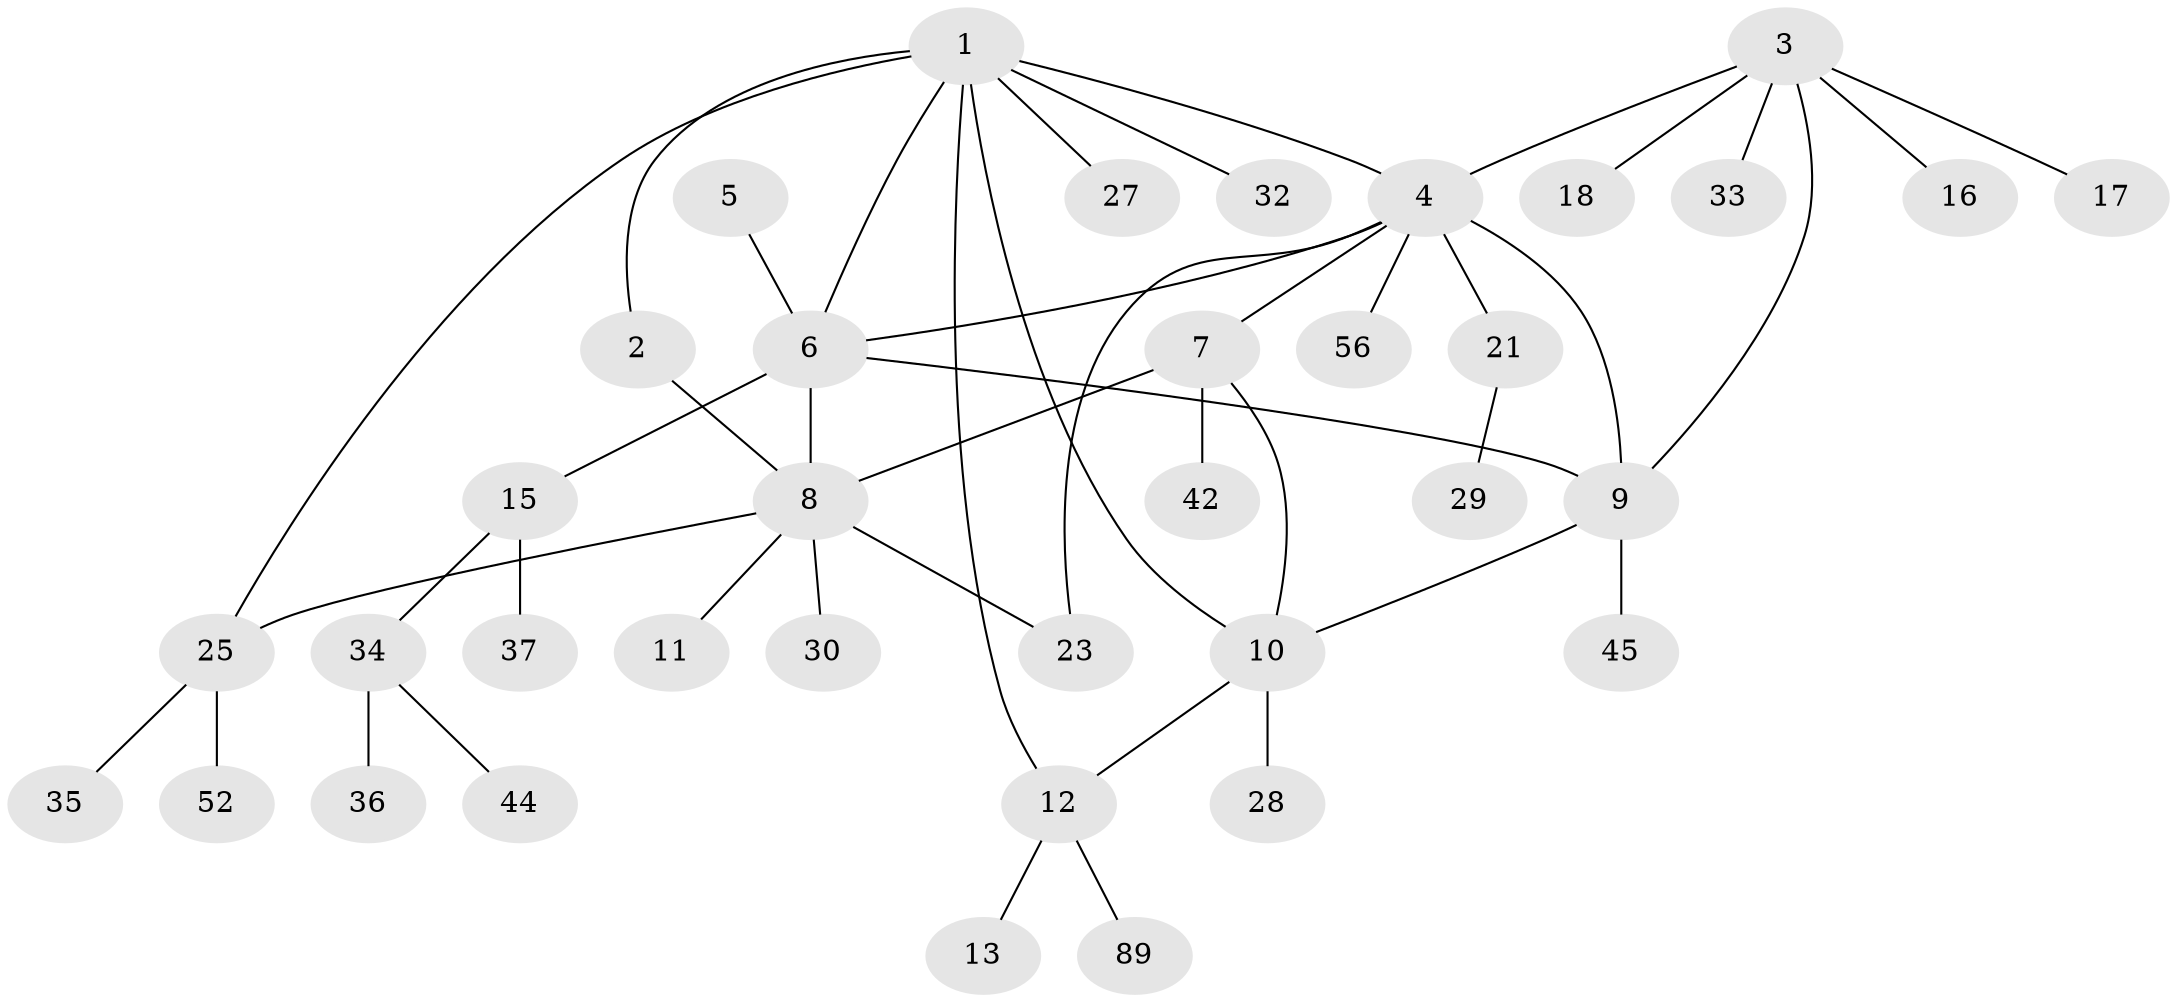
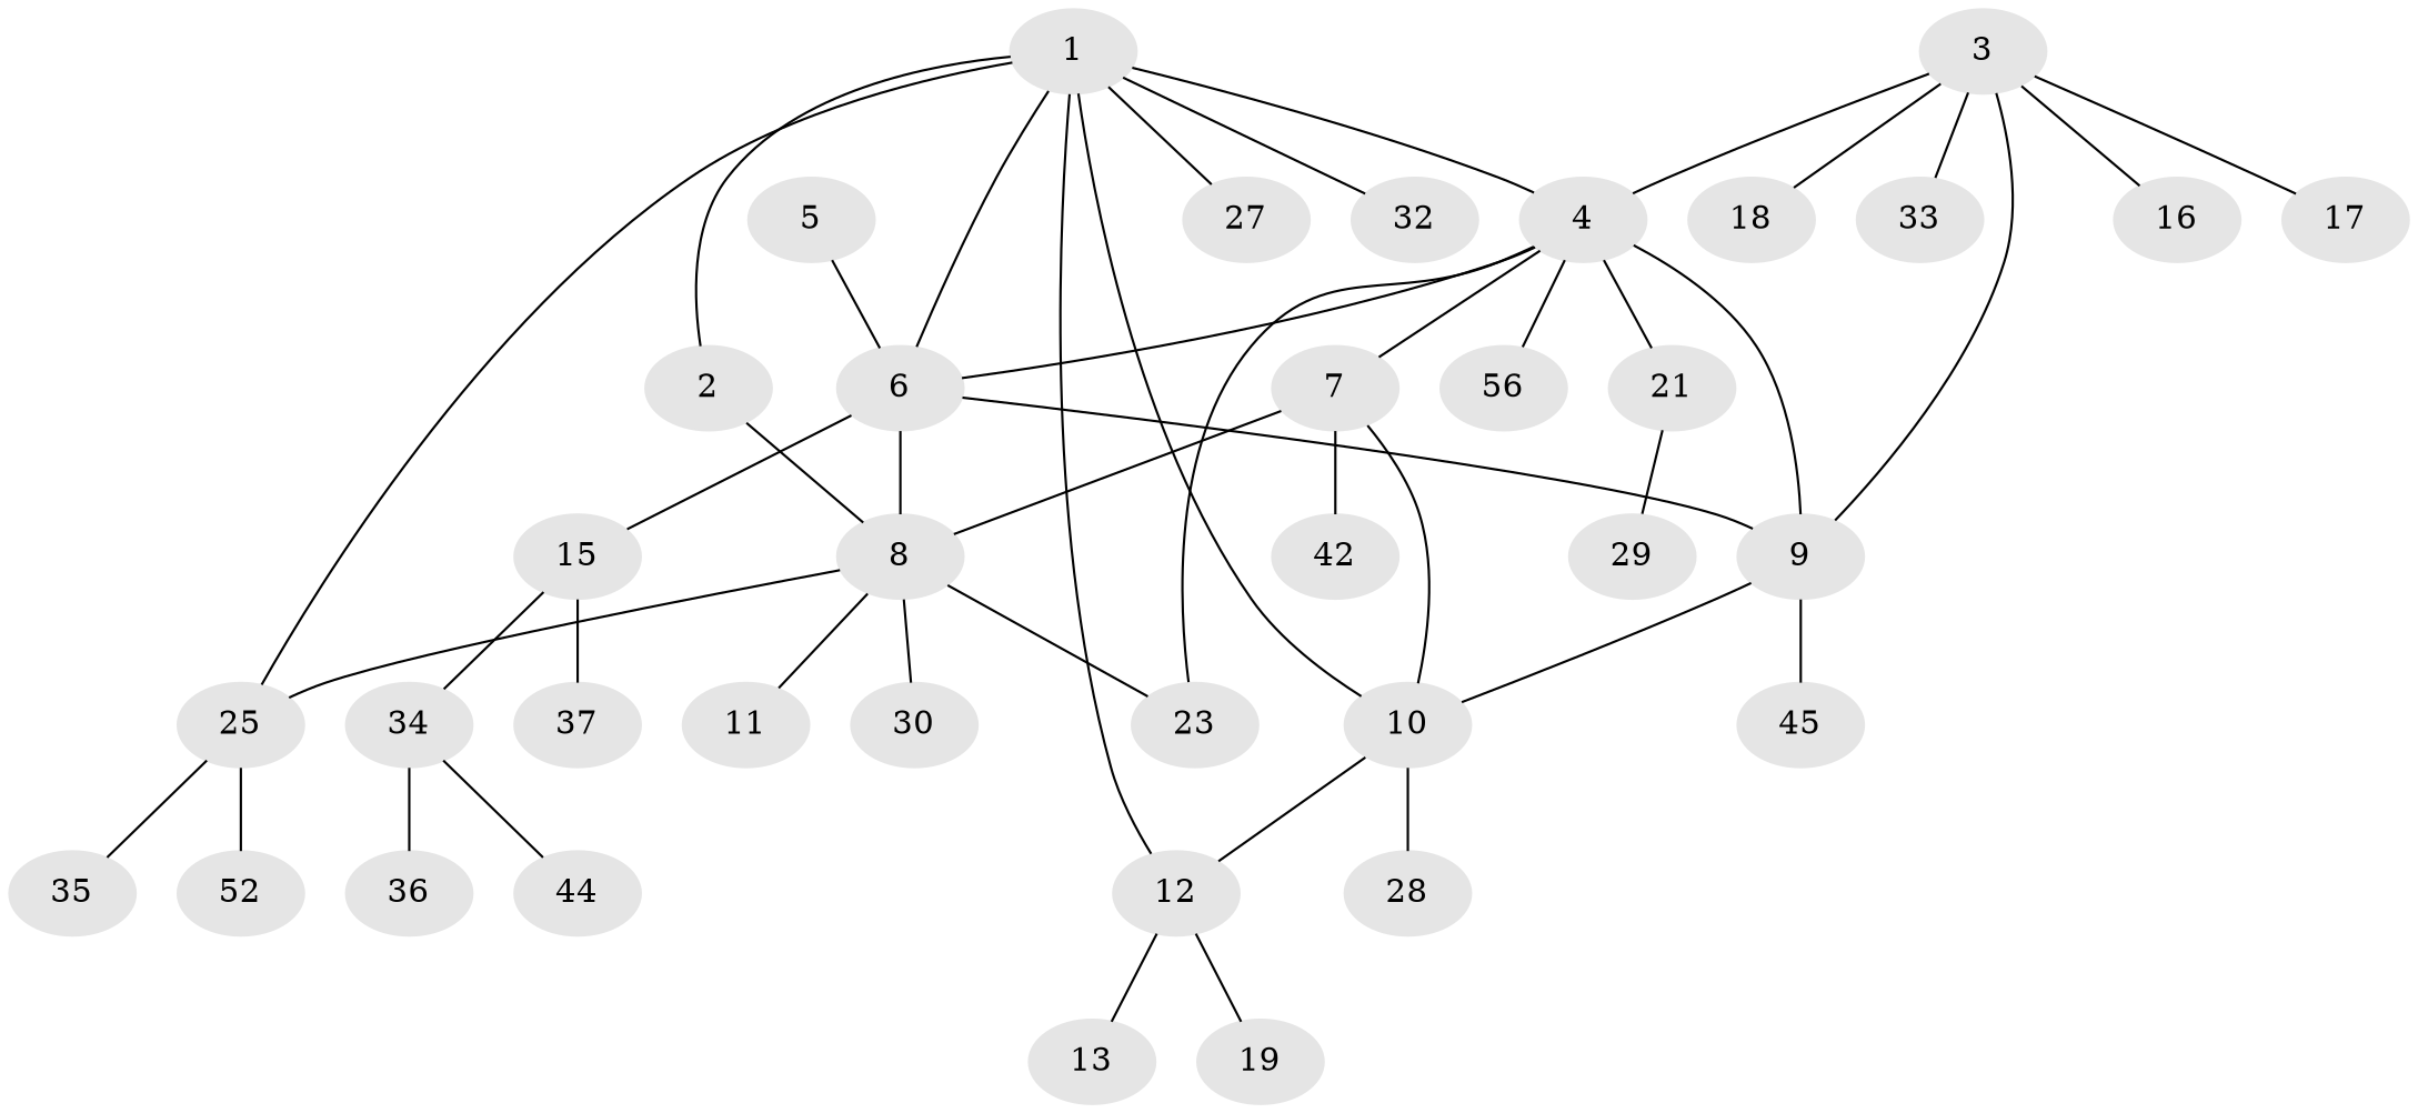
  graph {
    node [color=gray90 style=filled]
    1 [super="+31"]
    2
    4 [super="+26"]
    6 [super="+39"]
    10 [super="+48"]
    12 [super="+38"]
    25 [super="+47"]
    27
    32
    8 [super="+20"]
    9
    7 [super="+43"]
    21 [super="+51"]
    23 [super="+42"]
    n15 [label=56]
    15 [super="+22"]
    28
    13
-   19 [super="+46" label=89]
+   19 [super="+46"]
    35
    52
    11
    30
    3 [super="+14"]
    16 [super="+40"]
    17
    18
    33
    45
    n30 [label=42]
    29
    5 [super="+24"]
    34 [super="+49"]
    37
    36
    44
    1 -- 2
    1 -- 4
    1 -- 6
    1 -- 10
    1 -- 12
    1 -- 25
    1 -- 27
    1 -- 32
    2 -- 8
    4 -- 6
    4 -- 9
    4 -- 7
    4 -- 21
    4 -- 23
    4 -- n15
    6 -- 8
    6 -- 9
    6 -- 15
    10 -- 12
    10 -- 28
    12 -- 13
    12 -- 19
    25 -- 35
    25 -- 52
    8 -- 25
    8 -- 23
    8 -- 11
    8 -- 30
    9 -- 10
    9 -- 45
    7 -- 10
    7 -- 8
    7 -- n30
    21 -- 29
    15 -- 34
    15 -- 37
    3 -- 4
    3 -- 9
    3 -- 16
    3 -- 17
    3 -- 18
    3 -- 33
    5 -- 6
    34 -- 36
    34 -- 44
  }
